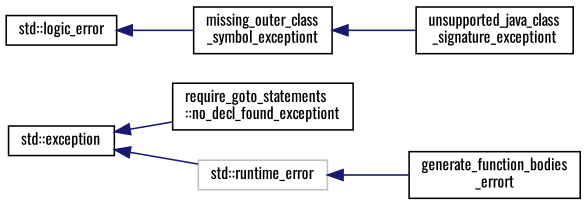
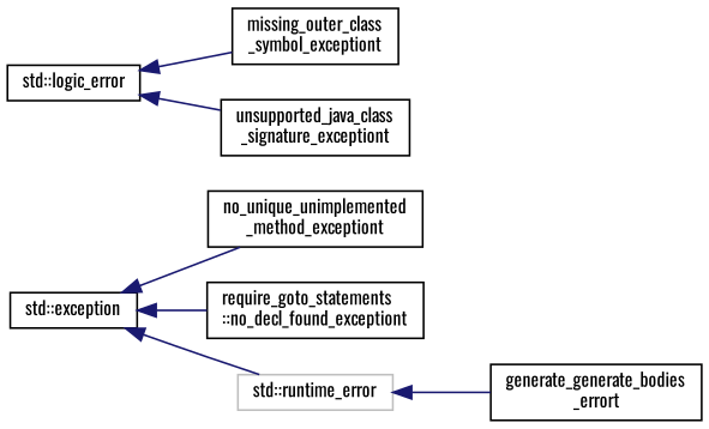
  digraph {
    fontname=Oswald
    rankdir=LR
    node [color=black fontname=Oswald fontsize=10 shape=record]
    edge [color=midnightblue dir=back fontname=Oswald fontsize=10 labelfontname=Helvetica labelfontsize=10 style=solid]
    n1 [height=0.2 label="std::exception" width=0.4]
+   n2 [height=0.2 label="no_unique_unimplemented\l_method_exceptiont" width=0.4]
    n3 [height=0.2 label="require_goto_statements\l::no_decl_found_exceptiont" width=0.4]
    n4 [color=grey75 height=0.2 label="std::runtime_error" width=0.4]
    n5 [height=0.2 label="std::logic_error" width=0.4]
    n6 [height=0.2 label="missing_outer_class\l_symbol_exceptiont" width=0.4]
    n7 [height=0.2 label="unsupported_java_class\l_signature_exceptiont" width=0.4]
-   n8 [height=0.2 label="generate_function_bodies\l_errort" width=0.4]
+   n8 [height=0.2 label="generate_generate_bodies\l_errort" width=0.4]
+   n1 -> n2
    n1 -> n3
    n1 -> n4
    n4 -> n8
    n5 -> n6
-   n6 -> n7
+   n5 -> n7
  }
